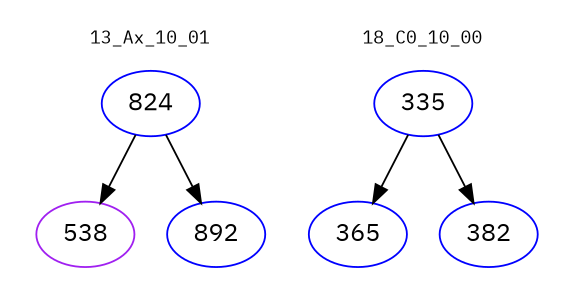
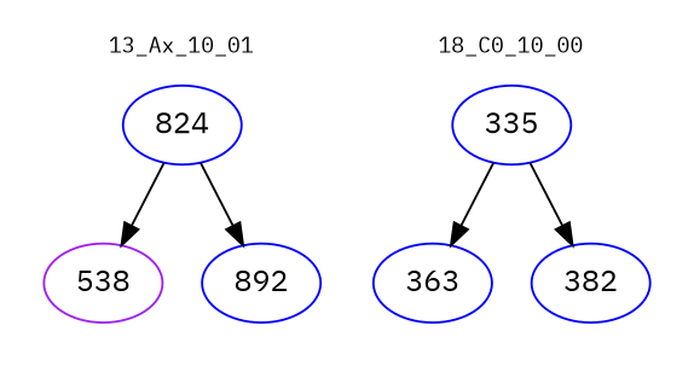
  digraph {
    fontname="IBM Plex Mono"
    node [color=blue fontname="IBM Plex Mono"]
    edge [color=black fontname="IBM Plex Mono"]
    n1 [label=824]
    n2 [color=purple label=538]
    n3 [label=892]
    n4 [label=335]
-   n5 [label=365]
+   n5 [label=363]
    n6 [label=382]
    subgraph cluster_1 {
      color=white
      fontsize=10
      label="13_Ax_10_01"
      n1
      n2
      n3
    }
    subgraph cluster_2 {
      color=white
      fontsize=10
      label="18_C0_10_00"
      n4
      n5
      n6
    }
    n1 -> n2
    n1 -> n3
    n4 -> n5
    n4 -> n6
  }
